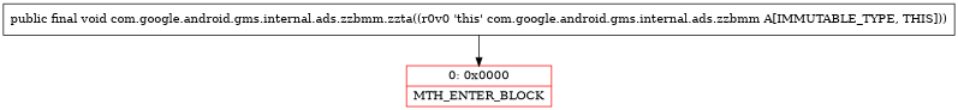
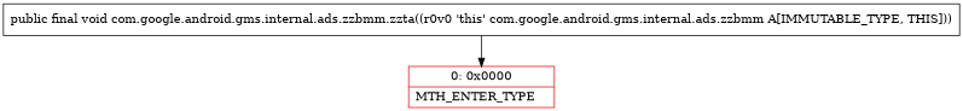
  digraph {
    node [shape=record]
-   n1 [color=red label="{0\:\ 0x0000|MTH_ENTER_BLOCK\l}"]
+   n1 [color=red label="{0\:\ 0x0000|MTH_ENTER_TYPE\l}"]
    n2 [label="{public final void com.google.android.gms.internal.ads.zzbmm.zzta((r0v0 'this' com.google.android.gms.internal.ads.zzbmm A[IMMUTABLE_TYPE, THIS])) }"]
    subgraph cluster_1 {
      label="R(0)"
    }
    n2 -> n1
  }
